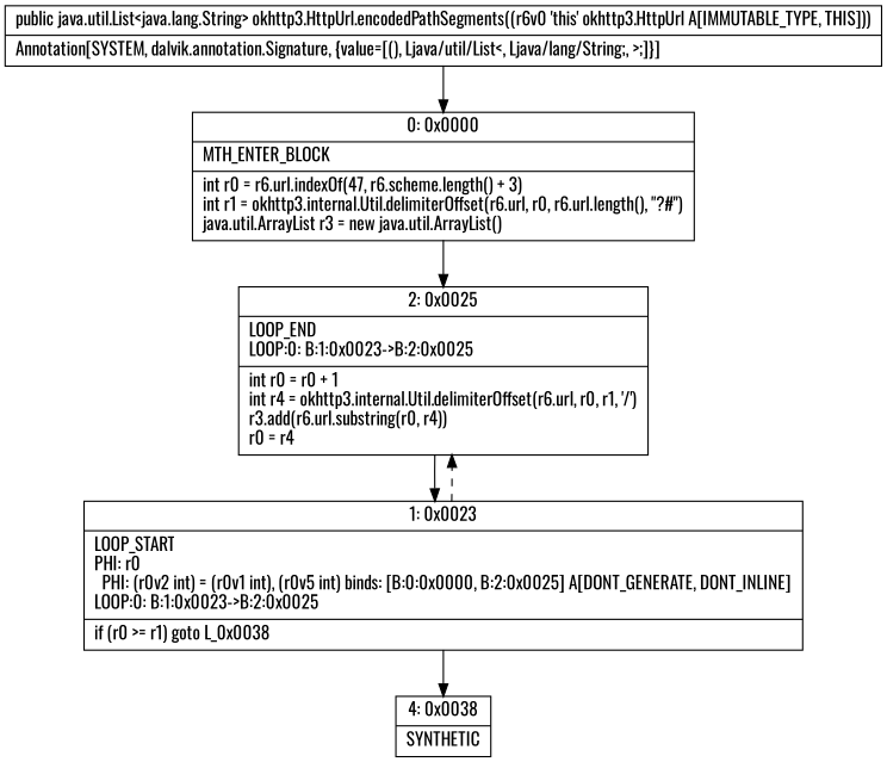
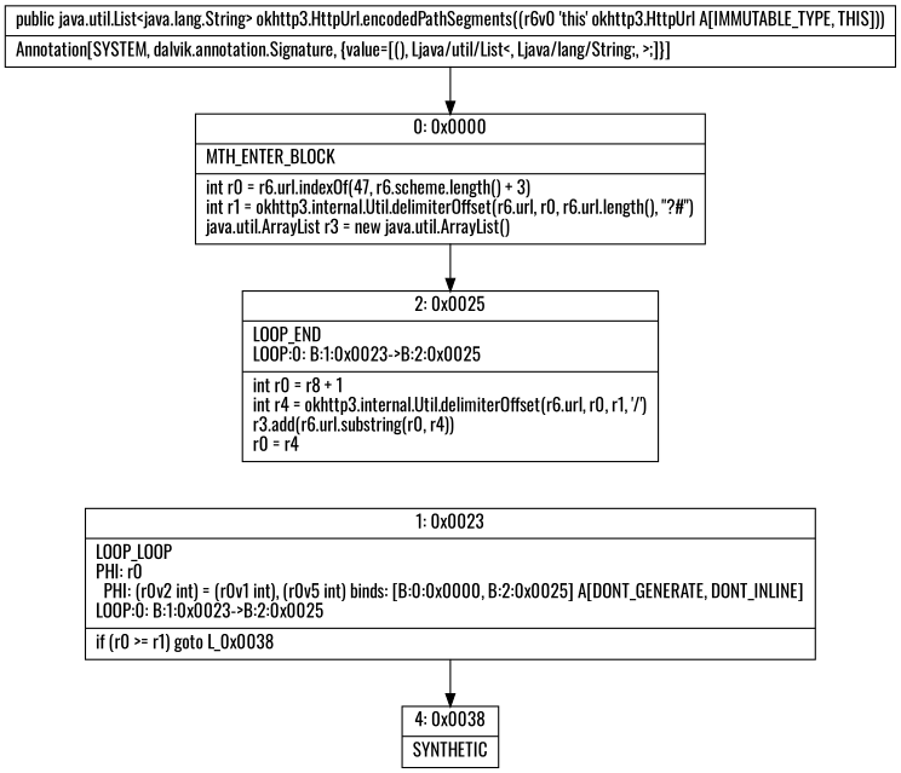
  digraph {
    fontname=Oswald
    node [fontname=Oswald shape=record]
    edge [fontname=Oswald]
    n1 [label="{0\:\ 0x0000|MTH_ENTER_BLOCK\l|int r0 = r6.url.indexOf(47, r6.scheme.length() + 3)\lint r1 = okhttp3.internal.Util.delimiterOffset(r6.url, r0, r6.url.length(), \"?#\")\ljava.util.ArrayList r3 = new java.util.ArrayList()\l}"]
-   n2 [label="{2\:\ 0x0025|LOOP_END\lLOOP:0: B:1:0x0023\-\>B:2:0x0025\l|int r0 = r0 + 1\lint r4 = okhttp3.internal.Util.delimiterOffset(r6.url, r0, r1, '\/')\lr3.add(r6.url.substring(r0, r4))\lr0 = r4\l}"]
-   n3 [label="{1\:\ 0x0023|LOOP_START\lPHI: r0 \l  PHI: (r0v2 int) = (r0v1 int), (r0v5 int) binds: [B:0:0x0000, B:2:0x0025] A[DONT_GENERATE, DONT_INLINE]\lLOOP:0: B:1:0x0023\-\>B:2:0x0025\l|if (r0 \>= r1) goto L_0x0038\l}"]
+   n2 [label="{2\:\ 0x0025|LOOP_END\lLOOP:0: B:1:0x0023\-\>B:2:0x0025\l|int r0 = r8 + 1\lint r4 = okhttp3.internal.Util.delimiterOffset(r6.url, r0, r1, '\/')\lr3.add(r6.url.substring(r0, r4))\lr0 = r4\l}"]
+   n3 [label="{1\:\ 0x0023|LOOP_LOOP\lPHI: r0 \l  PHI: (r0v2 int) = (r0v1 int), (r0v5 int) binds: [B:0:0x0000, B:2:0x0025] A[DONT_GENERATE, DONT_INLINE]\lLOOP:0: B:1:0x0023\-\>B:2:0x0025\l|if (r0 \>= r1) goto L_0x0038\l}"]
    n4 [label="{4\:\ 0x0038|SYNTHETIC\l}"]
    n5 [label="{public java.util.List\<java.lang.String\> okhttp3.HttpUrl.encodedPathSegments((r6v0 'this' okhttp3.HttpUrl A[IMMUTABLE_TYPE, THIS]))  | Annotation[SYSTEM, dalvik.annotation.Signature, \{value=[(), Ljava\/util\/List\<, Ljava\/lang\/String;, \>;]\}]\l}"]
    n1 -> n2
-   n2 -> n3
-   n3 -> n2 [style=dashed]
    n3 -> n4
    n5 -> n1
  }
